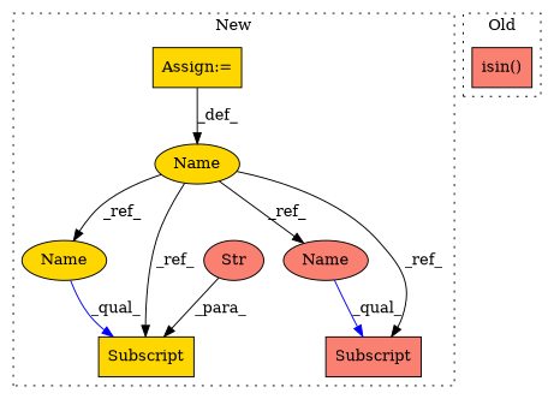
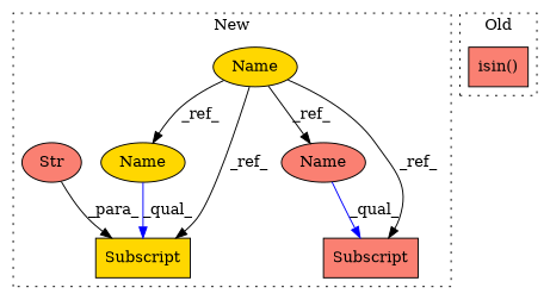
  digraph {
    node [a=87 l=4 shape=box style=filled fillcolor=gold]
    edge [color=black]
    n1 [a=63 l="17,0" label=Subscript s="2126,0"]
    n2 [label=Name s=2007 shape=ellipse]
    n3 [a=63 l="17,0" label=Subscript s="2145,0" fillcolor=salmon]
    n4 [a=66 l=11 label=Str s=2131 shape=ellipse fillcolor=salmon]
-   n5 [a=68 l=3 label="Assign:=" s=2011]
    n6 [label=Name s=2126 shape=ellipse]
    n7 [label=Name s=2145 shape=ellipse fillcolor=salmon]
    n8 [a=75 l="8,1" label="isin()" s="2643,2670" fillcolor=salmon]
    subgraph cluster_1 {
      label=New
      style=dotted
      n1
      n2
      n3
      n4
-     n5
      n6
      n7
    }
    subgraph cluster_2 {
      label=Old
      style=dotted
      n8
    }
    n2 -> n1 [label=_ref_]
    n2 -> n3 [label=_ref_]
    n2 -> n6 [label=_ref_]
    n2 -> n7 [label=_ref_]
    n4 -> n1 [label=_para_]
-   n5 -> n2 [label=_def_]
    n6 -> n1 [label=_qual_ color=blue]
    n7 -> n3 [label=_qual_ color=blue]
  }
